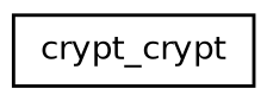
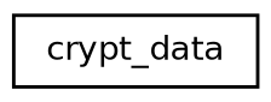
  digraph {
    rankdir=LR
-   n1 [color=black fillcolor=white fontname=Helvetica fontsize=10 height=0.2 label=crypt_crypt shape=record style=filled width=0.4]
+   n1 [color=black fillcolor=white fontname=Helvetica fontsize=10 height=0.2 label=crypt_data shape=record style=filled width=0.4]
  }
